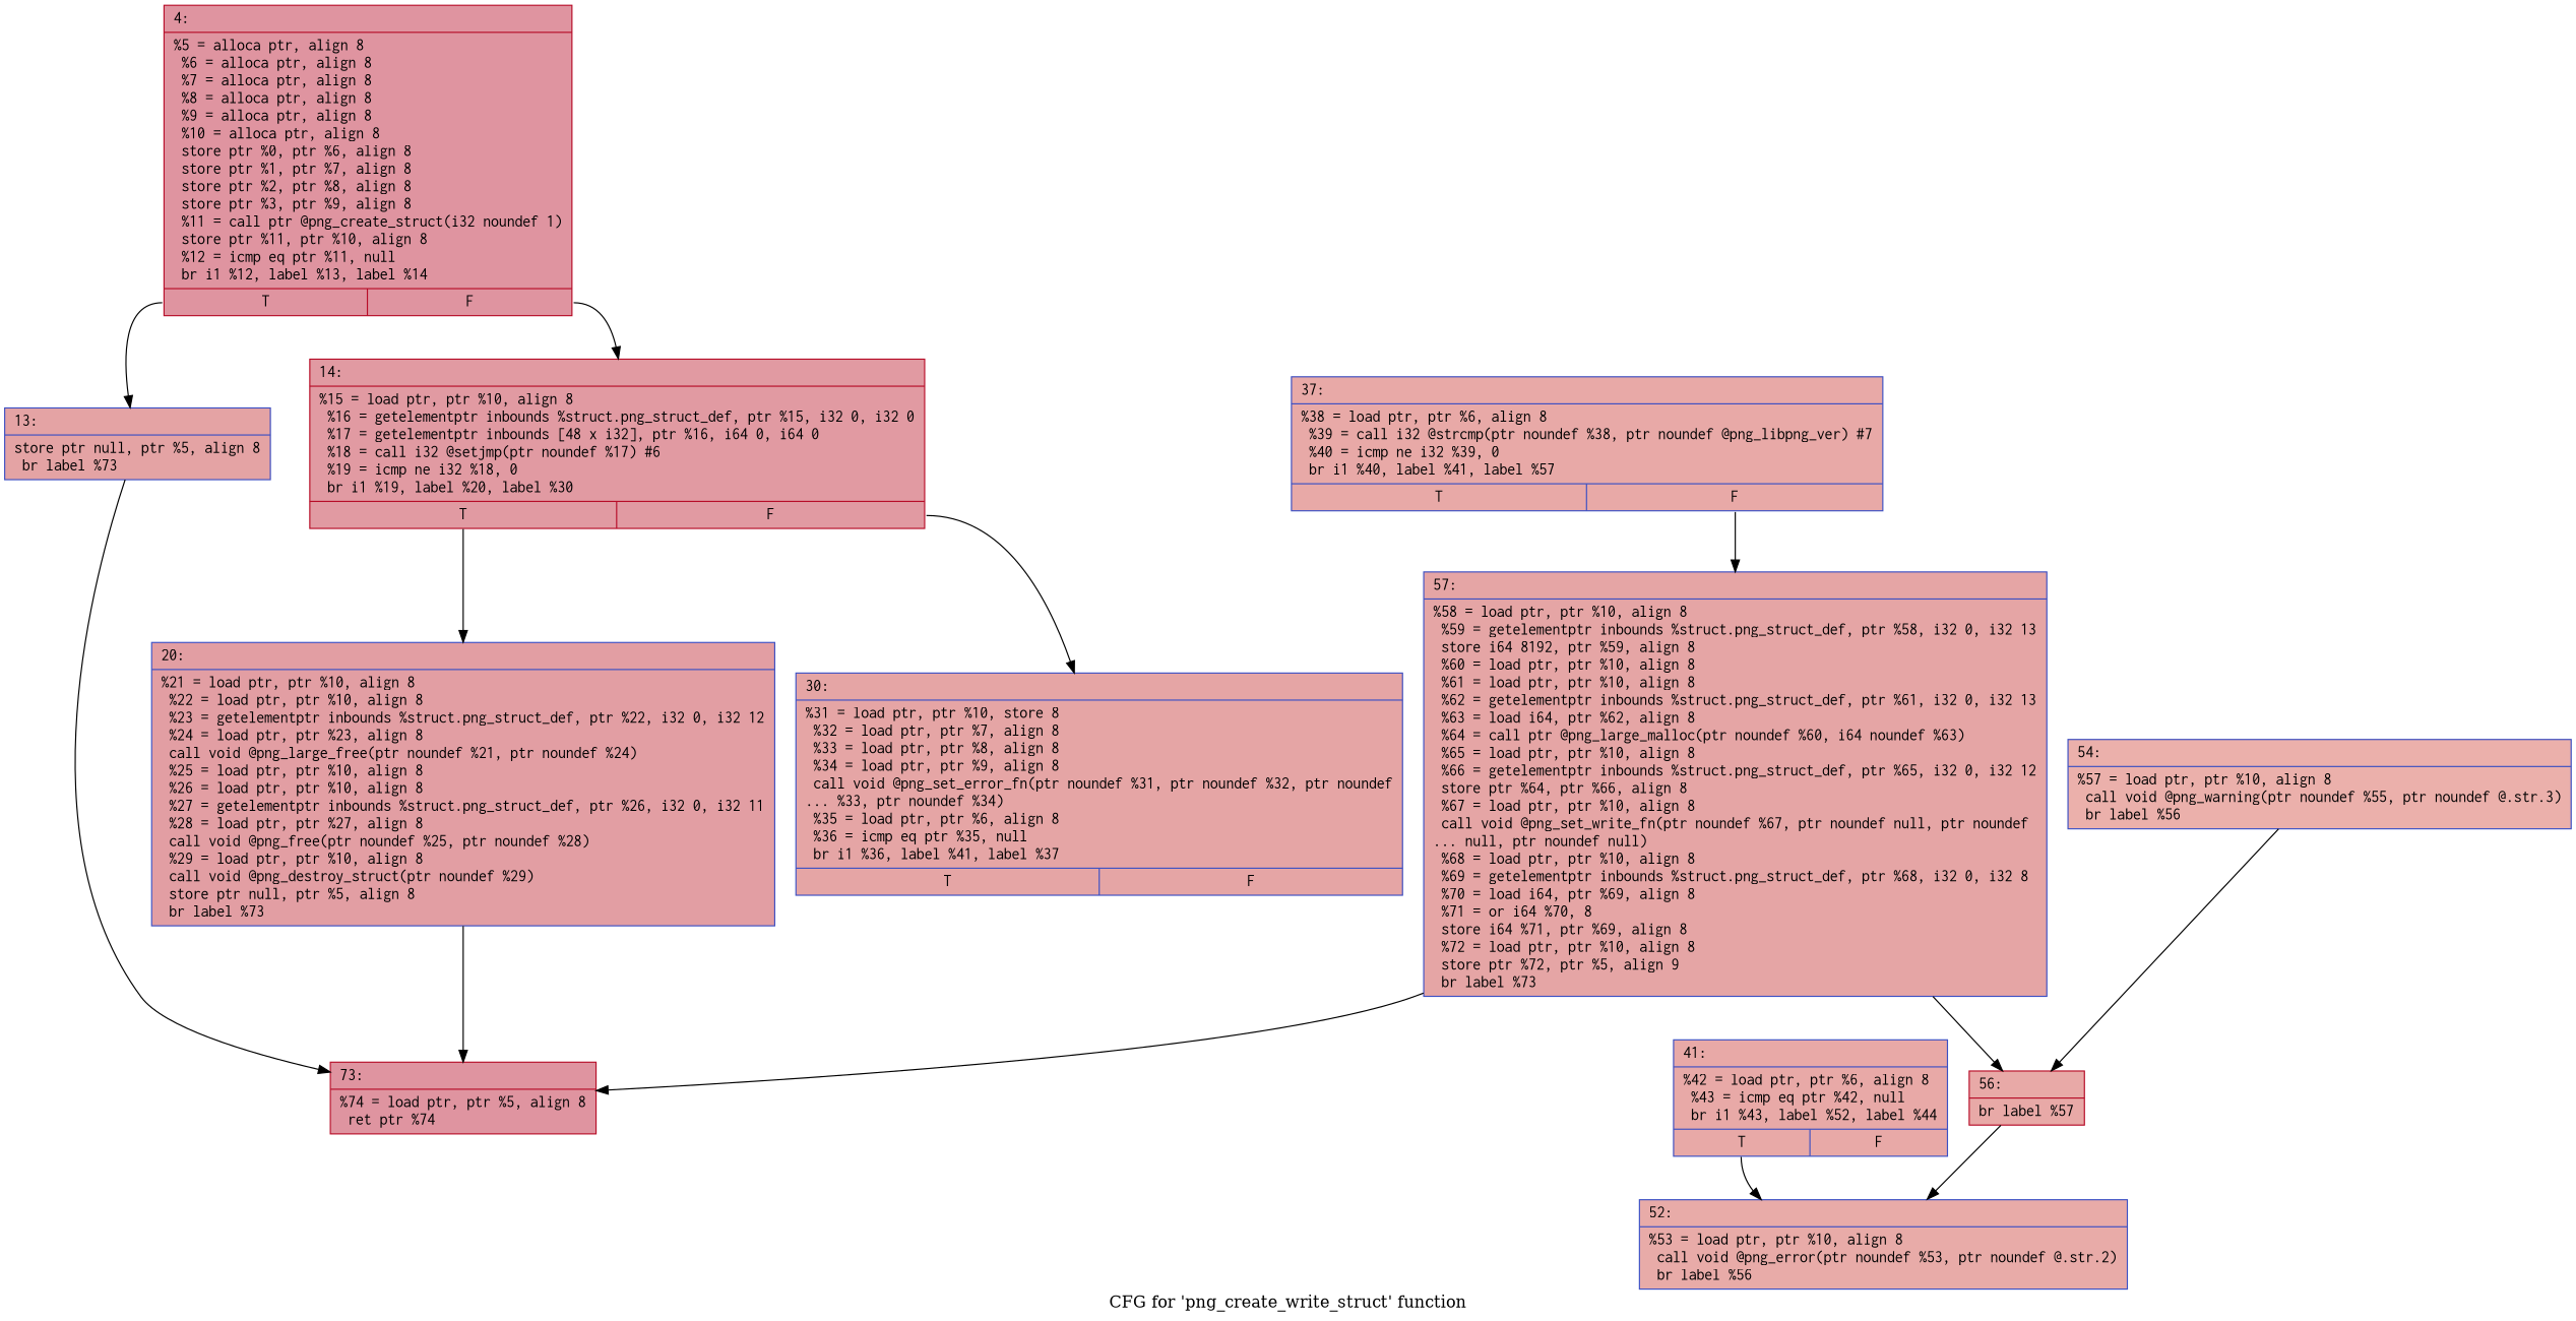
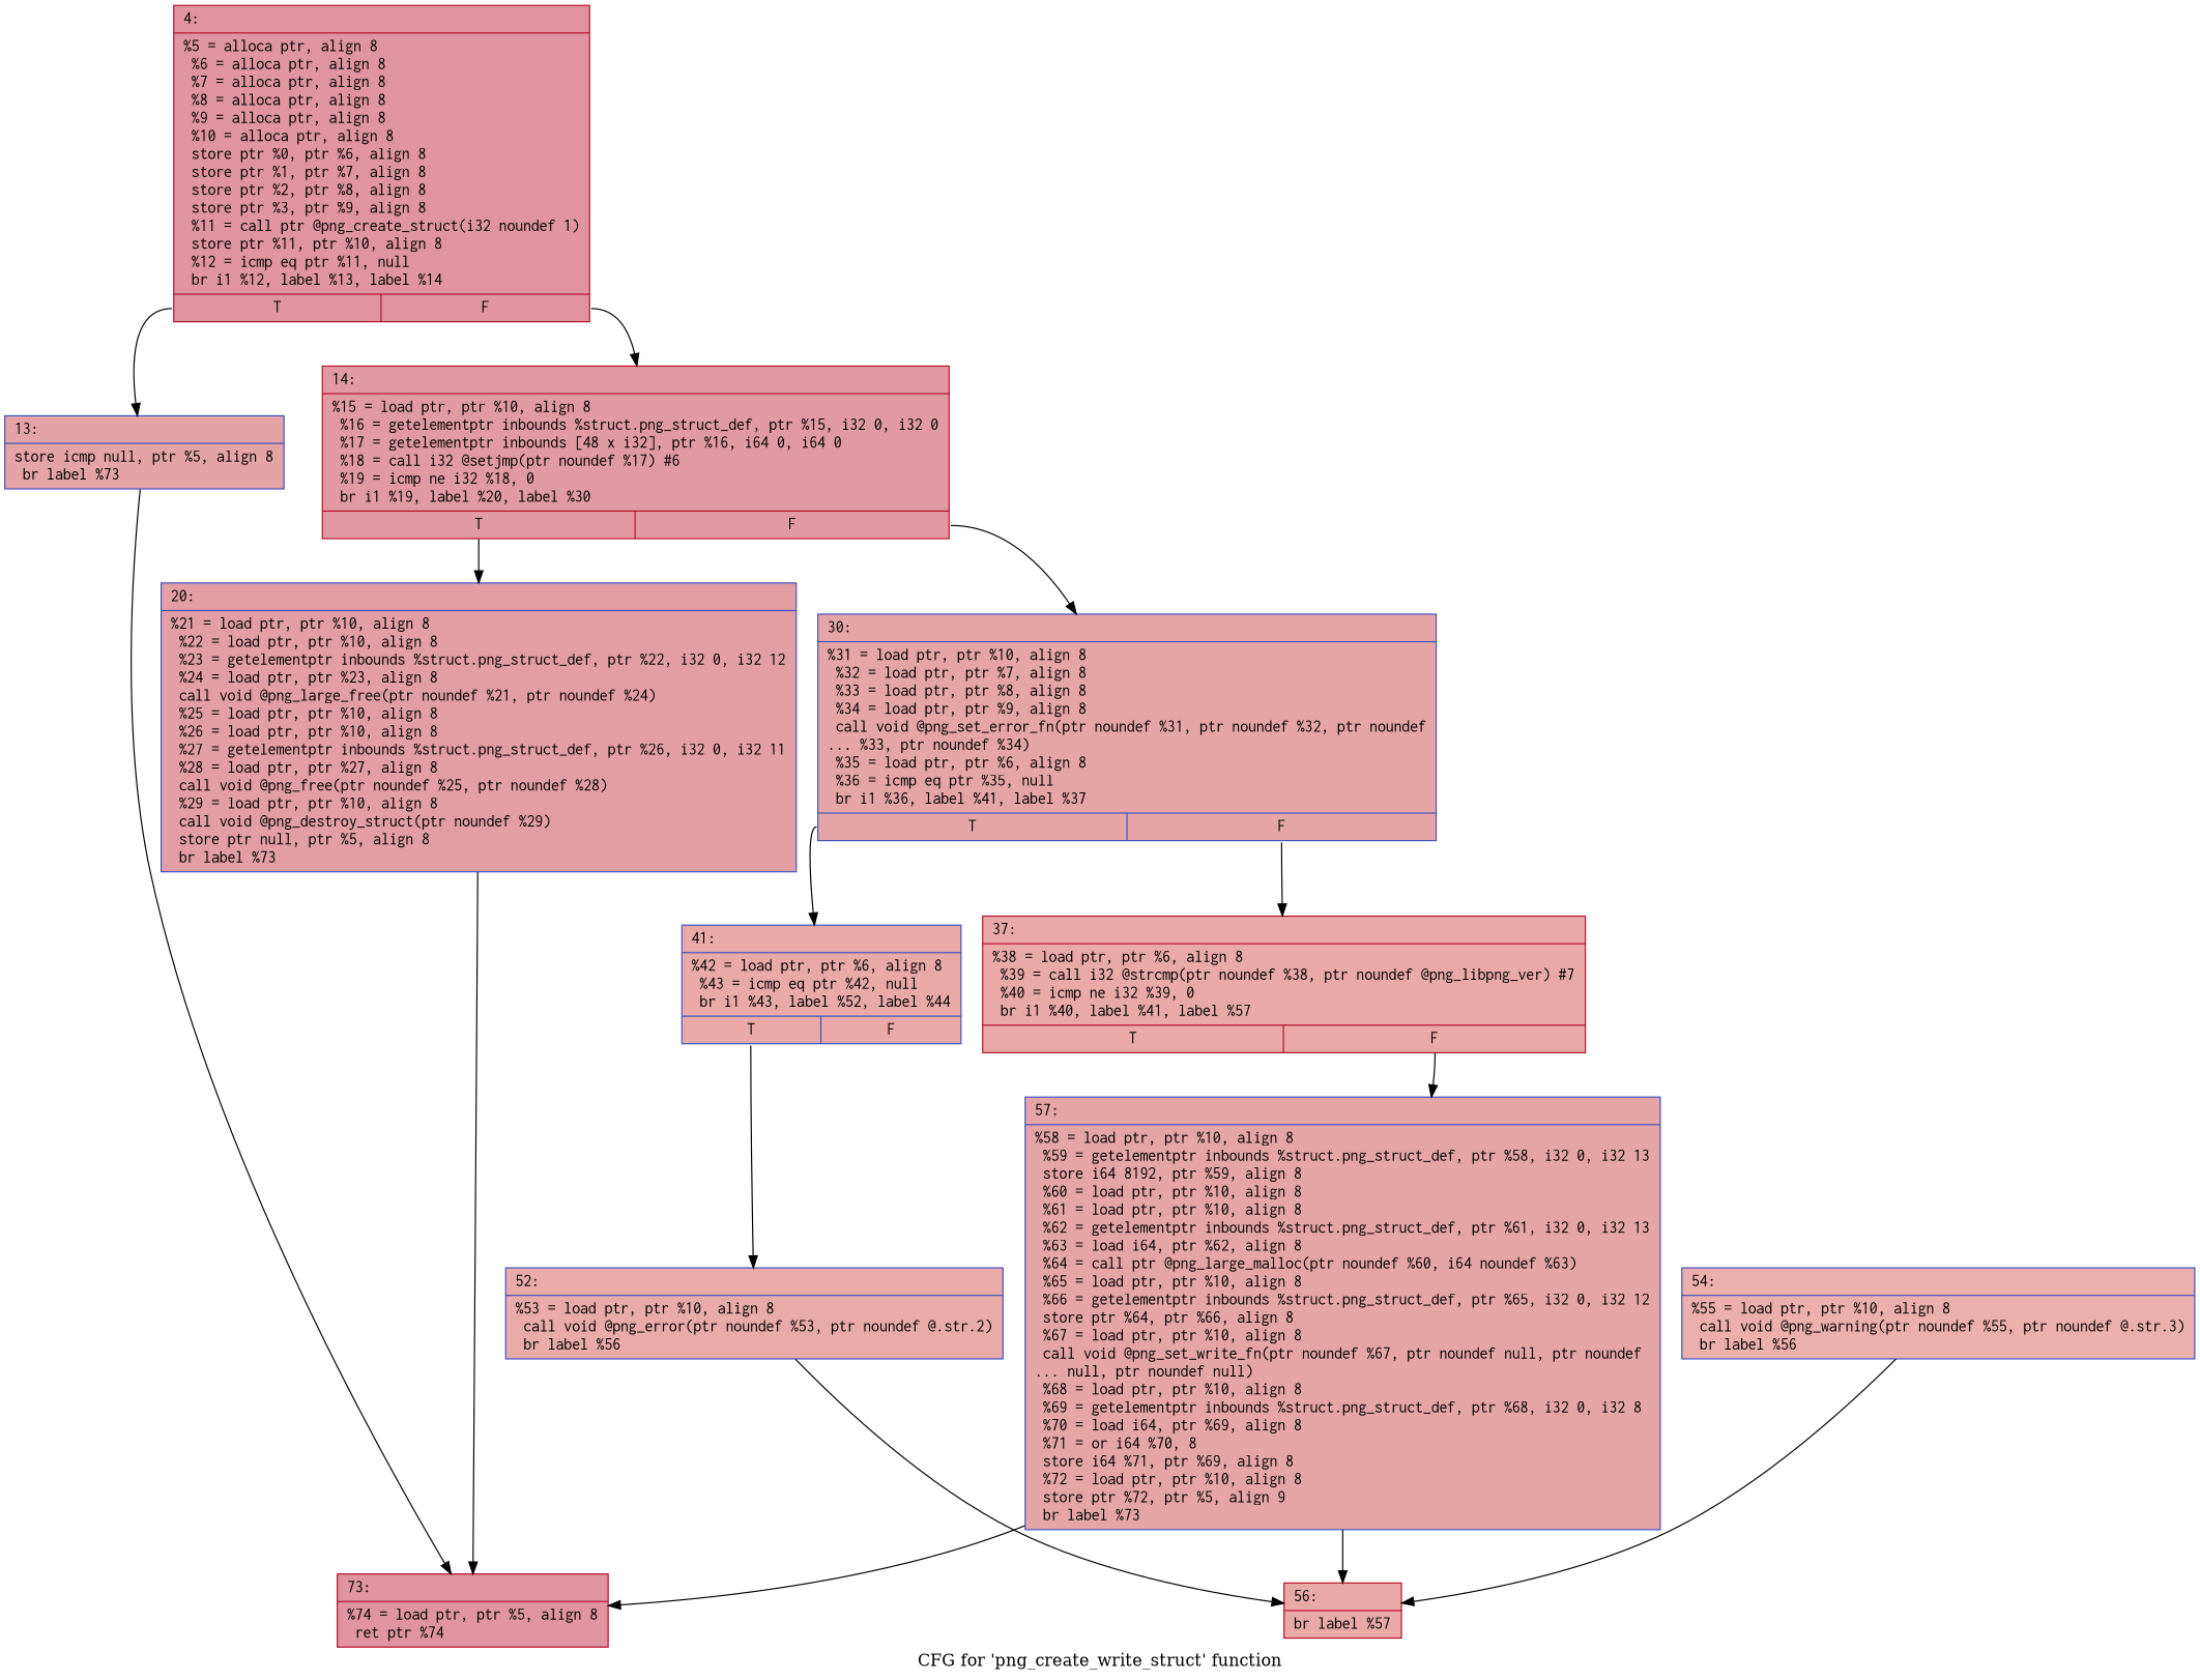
  digraph {
    label="CFG for 'png_create_write_struct' function"
    node [color="#3d50c3ff" fillcolor="#ca3b3770" fontname=Courier shape=record style=filled]
    n1 [color="#b70d28ff" fillcolor="#b70d2870" label="{4:\l|  %5 = alloca ptr, align 8\l  %6 = alloca ptr, align 8\l  %7 = alloca ptr, align 8\l  %8 = alloca ptr, align 8\l  %9 = alloca ptr, align 8\l  %10 = alloca ptr, align 8\l  store ptr %0, ptr %6, align 8\l  store ptr %1, ptr %7, align 8\l  store ptr %2, ptr %8, align 8\l  store ptr %3, ptr %9, align 8\l  %11 = call ptr @png_create_struct(i32 noundef 1)\l  store ptr %11, ptr %10, align 8\l  %12 = icmp eq ptr %11, null\l  br i1 %12, label %13, label %14\l|{<s0>T|<s1>F}}"]
-   n2 [fillcolor="#c32e3170" label="{13:\l|  store ptr null, ptr %5, align 8\l  br label %73\l}"]
+   n2 [fillcolor="#c32e3170" label="{13:\l|  store icmp null, ptr %5, align 8\l  br label %73\l}"]
    n3 [color="#b70d28ff" fillcolor="#bb1b2c70" label="{14:\l|  %15 = load ptr, ptr %10, align 8\l  %16 = getelementptr inbounds %struct.png_struct_def, ptr %15, i32 0, i32 0\l  %17 = getelementptr inbounds [48 x i32], ptr %16, i64 0, i64 0\l  %18 = call i32 @setjmp(ptr noundef %17) #6\l  %19 = icmp ne i32 %18, 0\l  br i1 %19, label %20, label %30\l|{<s0>T|<s1>F}}"]
    n4 [color="#b70d28ff" fillcolor="#b70d2870" label="{73:\l|  %74 = load ptr, ptr %5, align 8\l  ret ptr %74\l}"]
    n5 [fillcolor="#be242e70" label="{20:\l|  %21 = load ptr, ptr %10, align 8\l  %22 = load ptr, ptr %10, align 8\l  %23 = getelementptr inbounds %struct.png_struct_def, ptr %22, i32 0, i32 12\l  %24 = load ptr, ptr %23, align 8\l  call void @png_large_free(ptr noundef %21, ptr noundef %24)\l  %25 = load ptr, ptr %10, align 8\l  %26 = load ptr, ptr %10, align 8\l  %27 = getelementptr inbounds %struct.png_struct_def, ptr %26, i32 0, i32 11\l  %28 = load ptr, ptr %27, align 8\l  call void @png_free(ptr noundef %25, ptr noundef %28)\l  %29 = load ptr, ptr %10, align 8\l  call void @png_destroy_struct(ptr noundef %29)\l  store ptr null, ptr %5, align 8\l  br label %73\l}"]
-   n6 [fillcolor="#c5333470" label="{30:\l|  %31 = load ptr, ptr %10, store 8\l  %32 = load ptr, ptr %7, align 8\l  %33 = load ptr, ptr %8, align 8\l  %34 = load ptr, ptr %9, align 8\l  call void @png_set_error_fn(ptr noundef %31, ptr noundef %32, ptr noundef\l... %33, ptr noundef %34)\l  %35 = load ptr, ptr %6, align 8\l  %36 = icmp eq ptr %35, null\l  br i1 %36, label %41, label %37\l|{<s0>T|<s1>F}}"]
+   n6 [fillcolor="#c5333470" label="{30:\l|  %31 = load ptr, ptr %10, align 8\l  %32 = load ptr, ptr %7, align 8\l  %33 = load ptr, ptr %8, align 8\l  %34 = load ptr, ptr %9, align 8\l  call void @png_set_error_fn(ptr noundef %31, ptr noundef %32, ptr noundef\l... %33, ptr noundef %34)\l  %35 = load ptr, ptr %6, align 8\l  %36 = icmp eq ptr %35, null\l  br i1 %36, label %41, label %37\l|{<s0>T|<s1>F}}"]
    n7 [label="{41:\l|  %42 = load ptr, ptr %6, align 8\l  %43 = icmp eq ptr %42, null\l  br i1 %43, label %52, label %44\l|{<s0>T|<s1>F}}"]
-   n8 [label="{37:\l|  %38 = load ptr, ptr %6, align 8\l  %39 = call i32 @strcmp(ptr noundef %38, ptr noundef @png_libpng_ver) #7\l  %40 = icmp ne i32 %39, 0\l  br i1 %40, label %41, label %57\l|{<s0>T|<s1>F}}"]
+   n8 [color="#b70d28ff" label="{37:\l|  %38 = load ptr, ptr %6, align 8\l  %39 = call i32 @strcmp(ptr noundef %38, ptr noundef @png_libpng_ver) #7\l  %40 = icmp ne i32 %39, 0\l  br i1 %40, label %41, label %57\l|{<s0>T|<s1>F}}"]
    n9 [fillcolor="#cc403a70" label="{52:\l|  %53 = load ptr, ptr %10, align 8\l  call void @png_error(ptr noundef %53, ptr noundef @.str.2)\l  br label %56\l}"]
    n10 [fillcolor="#c5333470" label="{57:\l|  %58 = load ptr, ptr %10, align 8\l  %59 = getelementptr inbounds %struct.png_struct_def, ptr %58, i32 0, i32 13\l  store i64 8192, ptr %59, align 8\l  %60 = load ptr, ptr %10, align 8\l  %61 = load ptr, ptr %10, align 8\l  %62 = getelementptr inbounds %struct.png_struct_def, ptr %61, i32 0, i32 13\l  %63 = load i64, ptr %62, align 8\l  %64 = call ptr @png_large_malloc(ptr noundef %60, i64 noundef %63)\l  %65 = load ptr, ptr %10, align 8\l  %66 = getelementptr inbounds %struct.png_struct_def, ptr %65, i32 0, i32 12\l  store ptr %64, ptr %66, align 8\l  %67 = load ptr, ptr %10, align 8\l  call void @png_set_write_fn(ptr noundef %67, ptr noundef null, ptr noundef\l... null, ptr noundef null)\l  %68 = load ptr, ptr %10, align 8\l  %69 = getelementptr inbounds %struct.png_struct_def, ptr %68, i32 0, i32 8\l  %70 = load i64, ptr %69, align 8\l  %71 = or i64 %70, 8\l  store i64 %71, ptr %69, align 8\l  %72 = load ptr, ptr %10, align 8\l  store ptr %72, ptr %5, align 9\l  br label %73\l}"]
    n11 [color="#b70d28ff" label="{56:\l|  br label %57\l}"]
-   n12 [fillcolor="#d24b4070" label="{54:\l|  %57 = load ptr, ptr %10, align 8\l  call void @png_warning(ptr noundef %55, ptr noundef @.str.3)\l  br label %56\l}"]
+   n12 [fillcolor="#d24b4070" label="{54:\l|  %55 = load ptr, ptr %10, align 8\l  call void @png_warning(ptr noundef %55, ptr noundef @.str.3)\l  br label %56\l}"]
    n1 -> n2 [tailport=s0]
    n1 -> n3 [tailport=s1]
    n2 -> n4
    n3 -> n5 [tailport=s0]
    n3 -> n6 [tailport=s1]
    n5 -> n4
+   n6 -> n7 [tailport=s0]
+   n6 -> n8 [tailport=s1]
    n7 -> n9 [tailport=s0]
    n8 -> n10 [tailport=s1]
-   n11 -> n9
+   n9 -> n11
    n10 -> n4
    n10 -> n11
    n12 -> n11
  }
